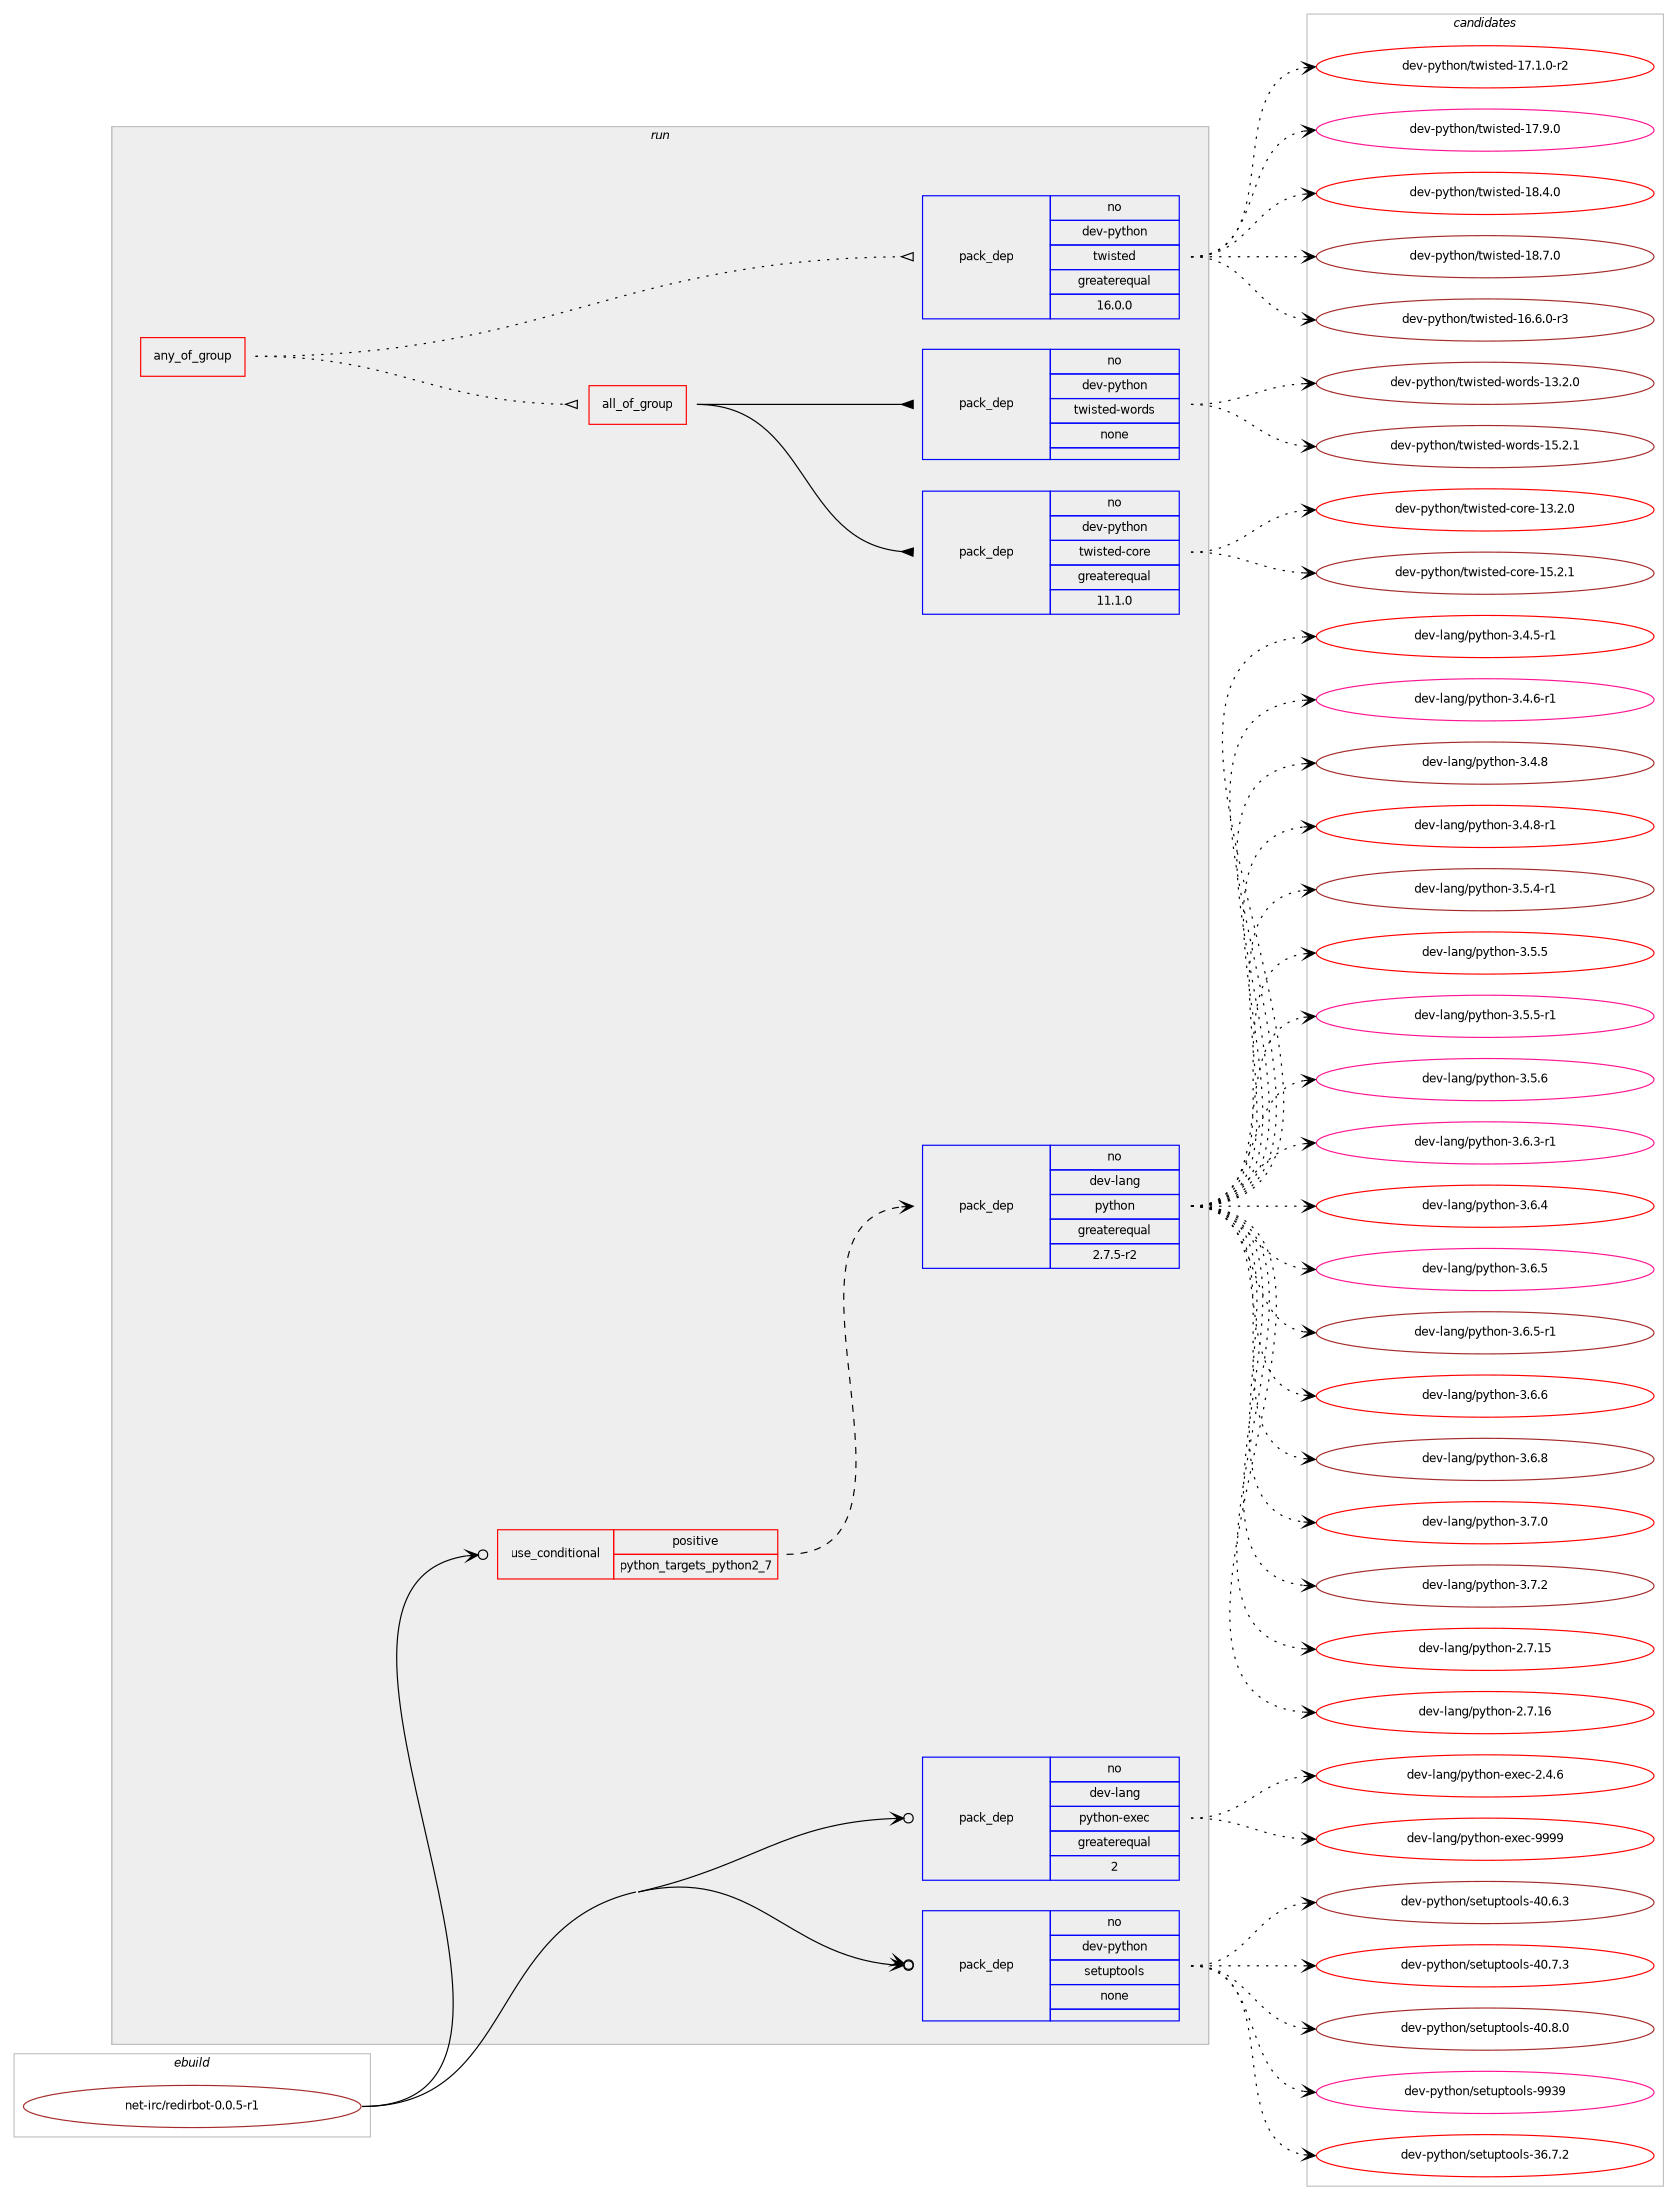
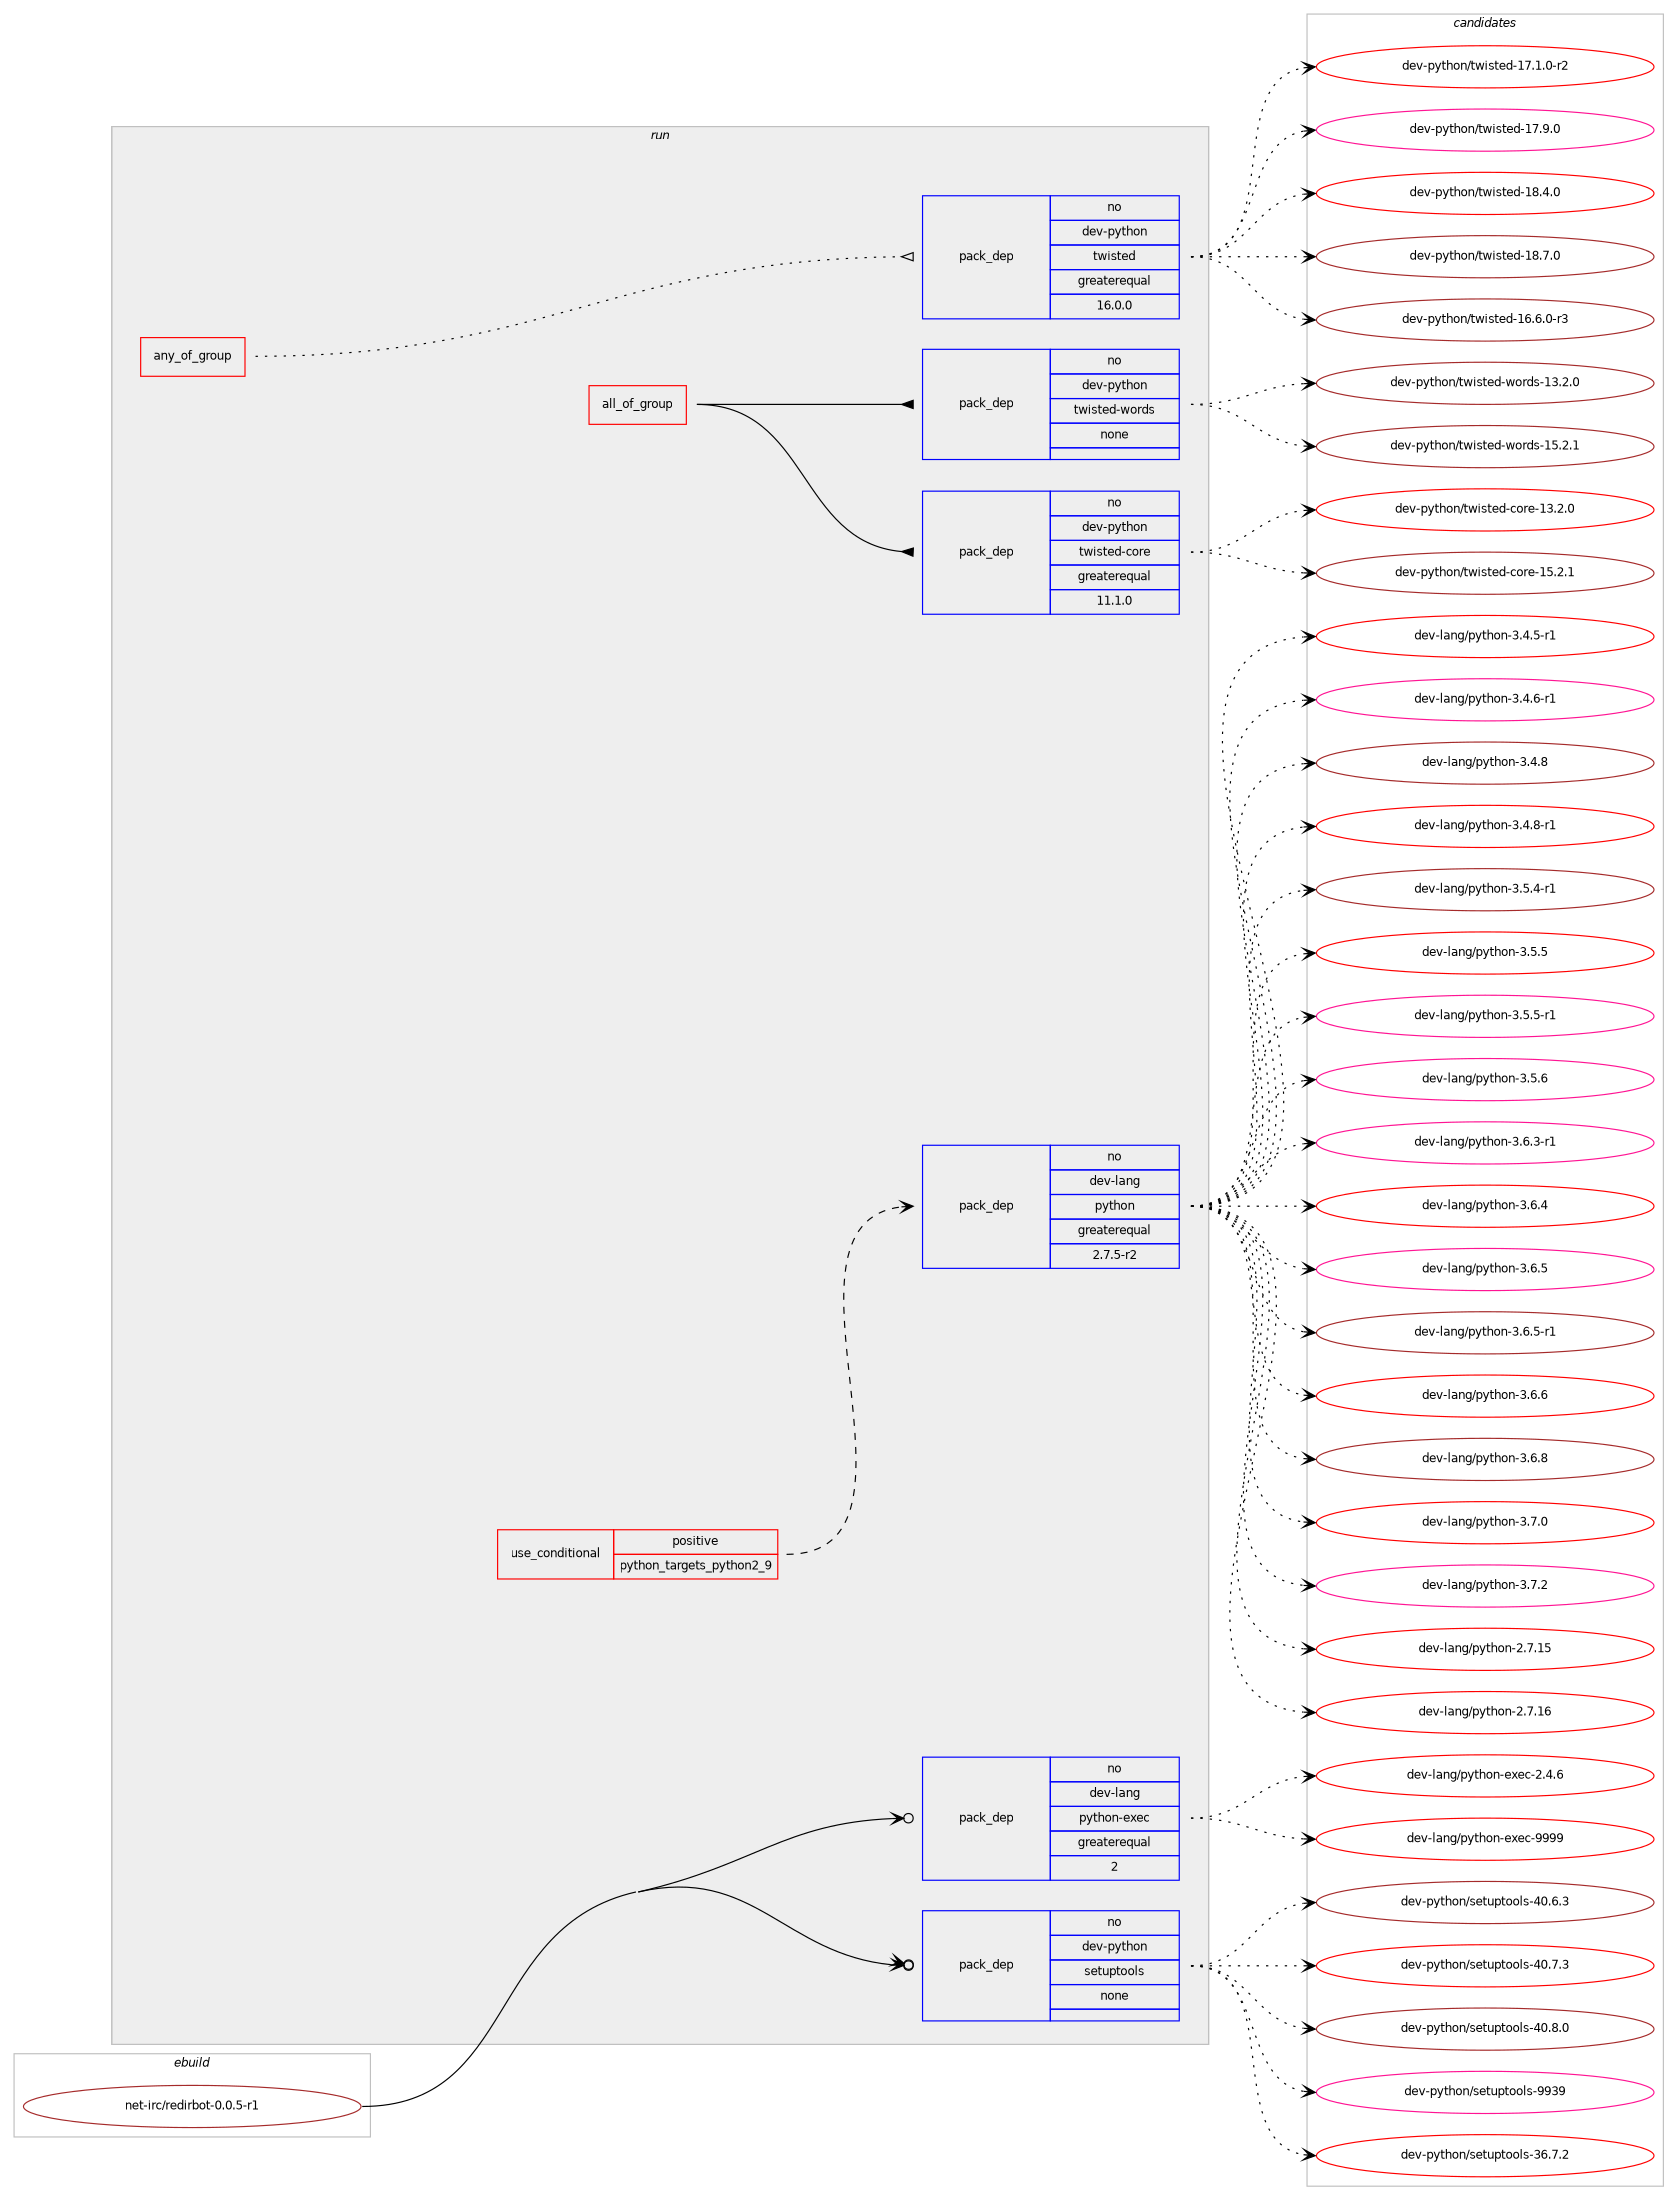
  digraph {
    compound=true
    concentrate=true
    fontname=Helvetica
    fontsize=10
    newrank=true
    rankdir=LR
    ranksep=1.5
    node [color=red fontname=Helvetica fontsize=10]
    edge [arrowhead=vee headport=w style=dotted tailport=e weight=100]
    n1 [color=brown label="net-irc/redirbot-0.0.5-r1" width=4]
    n2 [color=blue label=<<TABLE BORDER="0" CELLBORDER="1" CELLSPACING="0" CELLPADDING="4" WIDTH="220"><TR><TD ROWSPAN="6" CELLPADDING="30">pack_dep</TD></TR><TR><TD WIDTH="110">no</TD></TR><TR><TD>dev-python</TD></TR><TR><TD>twisted-core</TD></TR><TR><TD>greaterequal</TD></TR><TR><TD>11.1.0</TD></TR></TABLE>> shape=none]
    n3 [color=blue label=<<TABLE BORDER="0" CELLBORDER="1" CELLSPACING="0" CELLPADDING="4" WIDTH="220"><TR><TD ROWSPAN="6" CELLPADDING="30">pack_dep</TD></TR><TR><TD WIDTH="110">no</TD></TR><TR><TD>dev-python</TD></TR><TR><TD>twisted-words</TD></TR><TR><TD>none</TD></TR><TR><TD></TD></TR></TABLE>> shape=none]
    n4 [label=<<TABLE BORDER="0" CELLBORDER="1" CELLSPACING="0" CELLPADDING="4"><TR><TD CELLPADDING="10">all_of_group</TD></TR></TABLE>> shape=none]
    n5 [color=blue label=<<TABLE BORDER="0" CELLBORDER="1" CELLSPACING="0" CELLPADDING="4" WIDTH="220"><TR><TD ROWSPAN="6" CELLPADDING="30">pack_dep</TD></TR><TR><TD WIDTH="110">no</TD></TR><TR><TD>dev-python</TD></TR><TR><TD>twisted</TD></TR><TR><TD>greaterequal</TD></TR><TR><TD>16.0.0</TD></TR></TABLE>> shape=none]
    n6 [label=<<TABLE BORDER="0" CELLBORDER="1" CELLSPACING="0" CELLPADDING="4"><TR><TD CELLPADDING="10">any_of_group</TD></TR></TABLE>> shape=none]
    n7 [color=blue label=<<TABLE BORDER="0" CELLBORDER="1" CELLSPACING="0" CELLPADDING="4" WIDTH="220"><TR><TD ROWSPAN="6" CELLPADDING="30">pack_dep</TD></TR><TR><TD WIDTH="110">no</TD></TR><TR><TD>dev-lang</TD></TR><TR><TD>python</TD></TR><TR><TD>greaterequal</TD></TR><TR><TD>2.7.5-r2</TD></TR></TABLE>> shape=none]
-   n8 [label=<<TABLE BORDER="0" CELLBORDER="1" CELLSPACING="0" CELLPADDING="4"><TR><TD ROWSPAN="3" CELLPADDING="10">use_conditional</TD></TR><TR><TD>positive</TD></TR><TR><TD>python_targets_python2_7</TD></TR></TABLE>> shape=none]
+   n8 [label=<<TABLE BORDER="0" CELLBORDER="1" CELLSPACING="0" CELLPADDING="4"><TR><TD ROWSPAN="3" CELLPADDING="10">use_conditional</TD></TR><TR><TD>positive</TD></TR><TR><TD>python_targets_python2_9</TD></TR></TABLE>> shape=none]
    n9 [color=blue label=<<TABLE BORDER="0" CELLBORDER="1" CELLSPACING="0" CELLPADDING="4" WIDTH="220"><TR><TD ROWSPAN="6" CELLPADDING="30">pack_dep</TD></TR><TR><TD WIDTH="110">no</TD></TR><TR><TD>dev-lang</TD></TR><TR><TD>python-exec</TD></TR><TR><TD>greaterequal</TD></TR><TR><TD>2</TD></TR></TABLE>> shape=none]
    n10 [color=blue label=<<TABLE BORDER="0" CELLBORDER="1" CELLSPACING="0" CELLPADDING="4" WIDTH="220"><TR><TD ROWSPAN="6" CELLPADDING="30">pack_dep</TD></TR><TR><TD WIDTH="110">no</TD></TR><TR><TD>dev-python</TD></TR><TR><TD>setuptools</TD></TR><TR><TD>none</TD></TR><TR><TD></TD></TR></TABLE>> shape=none]
    n11 [color=brown label="dev-python/twisted-16.6.0-r3" width=4]
    n12 [label="dev-python/twisted-17.1.0-r2" width=4]
    n13 [color=deeppink label="dev-python/twisted-17.9.0" width=4]
    n14 [label="dev-python/twisted-18.4.0" width=4]
    n15 [color=brown label="dev-python/twisted-18.7.0" width=4]
    n16 [label="dev-python/twisted-core-13.2.0" width=4]
    n17 [color=brown label="dev-python/twisted-core-15.2.1" width=4]
    n18 [color=brown label="dev-python/twisted-words-13.2.0" width=4]
    n19 [color=brown label="dev-python/twisted-words-15.2.1" width=4]
    n20 [label="dev-lang/python-2.7.15" width=4]
    n21 [label="dev-lang/python-2.7.16" width=4]
    n22 [label="dev-lang/python-3.4.5-r1" width=4]
    n23 [color=deeppink label="dev-lang/python-3.4.6-r1" width=4]
    n24 [color=brown label="dev-lang/python-3.4.8" width=4]
    n25 [label="dev-lang/python-3.4.8-r1" width=4]
    n26 [color=brown label="dev-lang/python-3.5.4-r1" width=4]
    n27 [label="dev-lang/python-3.5.5" width=4]
    n28 [color=deeppink label="dev-lang/python-3.5.5-r1" width=4]
    n29 [color=deeppink label="dev-lang/python-3.5.6" width=4]
    n30 [color=deeppink label="dev-lang/python-3.6.3-r1" width=4]
    n31 [label="dev-lang/python-3.6.4" width=4]
    n32 [color=deeppink label="dev-lang/python-3.6.5" width=4]
    n33 [color=brown label="dev-lang/python-3.6.5-r1" width=4]
    n34 [label="dev-lang/python-3.6.6" width=4]
    n35 [color=brown label="dev-lang/python-3.6.8" width=4]
    n36 [label="dev-lang/python-3.7.0" width=4]
-   n37 [color=brown label="dev-lang/python-3.7.2" width=4]
+   n37 [color=deeppink label="dev-lang/python-3.7.2" width=4]
    n38 [label="dev-lang/python-exec-2.4.6" width=4]
    n39 [label="dev-lang/python-exec-9999" width=4]
    n40 [label="dev-python/setuptools-36.7.2" width=4]
    n41 [color=brown label="dev-python/setuptools-40.6.3" width=4]
    n42 [label="dev-python/setuptools-40.7.3" width=4]
    n43 [color=brown label="dev-python/setuptools-40.8.0" width=4]
    n44 [color=deeppink label="dev-python/setuptools-9939" width=4]
    subgraph cluster_1 {
      color=gray
      label=<<i>ebuild</i>>
      rank=same
      n1
    }
    subgraph cluster_2 {
      color=gray
      label=<<i>dependencies</i>>
      subgraph cluster_3 {
        color=gray
        fillcolor="#eeeeee"
        label=<<i>compile</i>>
        style=filled
      }
      subgraph cluster_4 {
        color=gray
        fillcolor="#eeeeee"
        label=<<i>compile and run</i>>
        style=filled
        subgraph sub_5 {
          color=gray
          fillcolor="#eeeeee"
          label=<<i>compile and run</i>>
          style=filled
          n6
          subgraph sub_6 {
            color=gray
            fillcolor="#eeeeee"
            label=<<i>compile and run</i>>
            style=filled
            n4
            subgraph sub_7 {
              color=gray
              fillcolor="#eeeeee"
              label=<<i>compile and run</i>>
              style=filled
              n2
            }
            subgraph sub_8 {
              color=gray
              fillcolor="#eeeeee"
              label=<<i>compile and run</i>>
              style=filled
              n3
            }
          }
          subgraph sub_9 {
            color=gray
            fillcolor="#eeeeee"
            label=<<i>compile and run</i>>
            style=filled
            n5
          }
        }
        subgraph sub_10 {
          color=gray
          fillcolor="#eeeeee"
          label=<<i>compile and run</i>>
          style=filled
          n8
          subgraph sub_11 {
            color=gray
            fillcolor="#eeeeee"
            label=<<i>compile and run</i>>
            style=filled
            n7
          }
        }
        subgraph sub_12 {
          color=gray
          fillcolor="#eeeeee"
          label=<<i>compile and run</i>>
          style=filled
          n9
        }
        subgraph sub_13 {
          color=gray
          fillcolor="#eeeeee"
          label=<<i>compile and run</i>>
          style=filled
          n10
        }
      }
      subgraph cluster_14 {
        color=gray
        fillcolor="#eeeeee"
        label=<<i>run</i>>
        style=filled
      }
    }
    subgraph cluster_15 {
      color=gray
      label=<<i>candidates</i>>
      rank=same
      subgraph sub_16 {
        color=black
        label=<<i>candidates</i>>
        nodesep=1
        rank=same
        n11
        n12
        n13
        n14
        n15
      }
      subgraph sub_17 {
        color=black
        label=<<i>candidates</i>>
        nodesep=1
        rank=same
        n16
        n17
      }
      subgraph sub_18 {
        color=black
        label=<<i>candidates</i>>
        nodesep=1
        rank=same
        n18
        n19
      }
      subgraph sub_19 {
        color=black
        label=<<i>candidates</i>>
        nodesep=1
        rank=same
        n20
        n21
        n22
        n23
        n24
        n25
        n26
        n27
        n28
        n29
        n30
        n31
        n32
        n33
        n34
        n35
        n36
        n37
      }
      subgraph sub_20 {
        color=black
        label=<<i>candidates</i>>
        nodesep=1
        rank=same
        n38
        n39
      }
      subgraph sub_21 {
        color=black
        label=<<i>candidates</i>>
        nodesep=1
        rank=same
        n40
        n41
        n42
        n43
        n44
      }
    }
-   n1 -> n8 [arrowhead=odotvee style=solid weight=20]
    n1 -> n9 [arrowhead=odotvee style=solid weight=20]
    n1 -> n10 [arrowhead=odotvee style=solid weight=20]
    n2 -> n16
    n2 -> n17
    n3 -> n18
    n3 -> n19
    n4 -> n2 [arrowhead=inv style=solid weight=20]
    n4 -> n3 [arrowhead=inv style=solid weight=20]
    n5 -> n11
    n5 -> n12
    n5 -> n13
    n5 -> n14
    n5 -> n15
-   n6 -> n4 [arrowhead=oinv weight=20]
    n6 -> n5 [arrowhead=oinv weight=20]
    n7 -> n20
    n7 -> n21
    n7 -> n22
    n7 -> n23
    n7 -> n24
    n7 -> n25
    n7 -> n26
    n7 -> n27
    n7 -> n28
    n7 -> n29
    n7 -> n30
    n7 -> n31
    n7 -> n32
    n7 -> n33
    n7 -> n34
    n7 -> n35
    n7 -> n36
    n7 -> n37
    n8 -> n7 [style=dashed weight=20]
    n9 -> n38
    n9 -> n39
    n10 -> n40
    n10 -> n41
    n10 -> n42
    n10 -> n43
    n10 -> n44
  }
